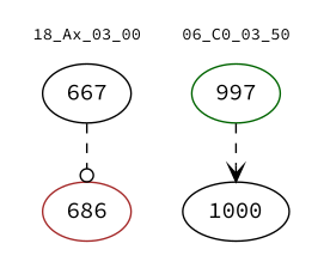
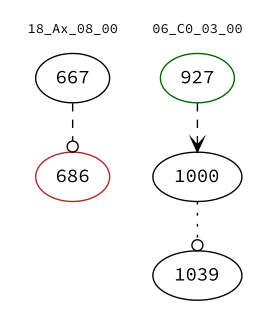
  digraph {
    fontname="Source Code Pro"
    node [color=black fontname="Source Code Pro"]
    edge [arrowhead=odot color=black fontname="Source Code Pro" style=dashed]
    n1 [label=667]
    n2 [color=brown label=686]
-   n3 [color=darkgreen label=997]
+   n3 [color=darkgreen label=927]
    n4 [label=1000]
+   n5 [label=1039]
    subgraph cluster_1 {
      color=white
      fontsize=10
-     label="18_Ax_03_00"
+     label="18_Ax_08_00"
      n1
      n2
    }
    subgraph cluster_2 {
      color=white
      fontsize=10
-     label="06_C0_03_50"
+     label="06_C0_03_00"
      n3
      n4
+     n5
    }
    n1 -> n2
    n3 -> n4 [arrowhead=vee]
+   n4 -> n5 [style=dotted]
  }
